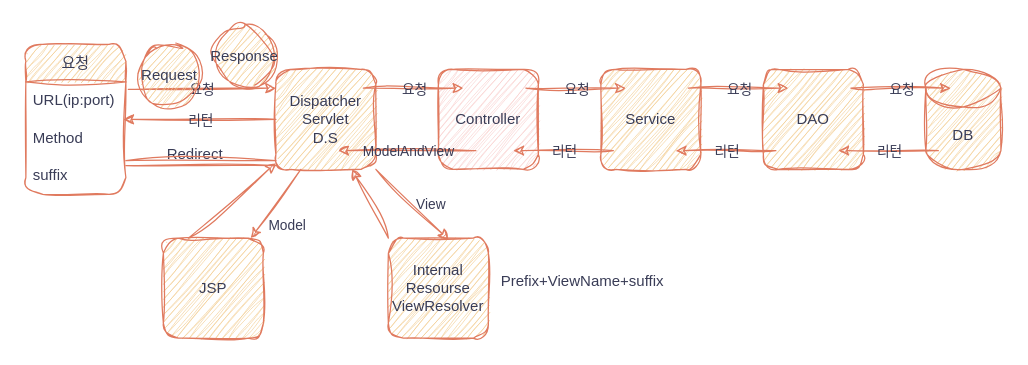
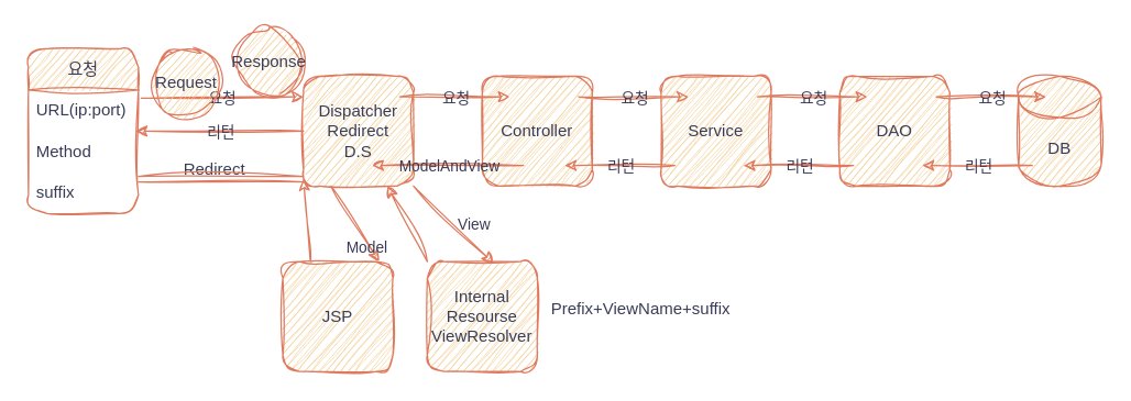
  <mxCell id="0" />
  <mxCell id="1" parent="0" />
  <mxCell id="2" value="DB" style="shape=cylinder3;whiteSpace=wrap;html=1;boundedLbl=1;backgroundOutline=1;size=15;labelBackgroundColor=none;fillColor=#F2CC8F;strokeColor=#E07A5F;fontColor=#393C56;rounded=1;sketch=1;curveFitting=1;jiggle=2;" vertex="1" parent="1"><mxGeometry x="740" y="55" width="60" height="80" as="geometry" /></mxCell>
  <mxCell id="3" value="DAO" style="whiteSpace=wrap;html=1;aspect=fixed;labelBackgroundColor=none;fillColor=#F2CC8F;strokeColor=#E07A5F;fontColor=#393C56;rounded=1;sketch=1;curveFitting=1;jiggle=2;" vertex="1" parent="1"><mxGeometry x="610" y="55" width="80" height="80" as="geometry" /></mxCell>
- <mxCell id="4" value="Controller" style="whiteSpace=wrap;html=1;aspect=fixed;labelBackgroundColor=none;fillColor=#f8cecc;strokeColor=#E07A5F;fontColor=#393C56;rounded=1;sketch=1;curveFitting=1;jiggle=2;" vertex="1" parent="1"><mxGeometry x="350" y="55" width="80" height="80" as="geometry" /></mxCell>
+ <mxCell id="4" value="Controller" style="whiteSpace=wrap;html=1;aspect=fixed;labelBackgroundColor=none;fillColor=#F2CC8F;strokeColor=#E07A5F;fontColor=#393C56;rounded=1;sketch=1;curveFitting=1;jiggle=2;" vertex="1" parent="1"><mxGeometry x="350" y="55" width="80" height="80" as="geometry" /></mxCell>
  <mxCell id="5" value="Service" style="whiteSpace=wrap;html=1;aspect=fixed;labelBackgroundColor=none;fillColor=#F2CC8F;strokeColor=#E07A5F;fontColor=#393C56;rounded=1;sketch=1;curveFitting=1;jiggle=2;" vertex="1" parent="1"><mxGeometry x="480" y="55" width="80" height="80" as="geometry" /></mxCell>
- <mxCell id="6" value="JSP" style="whiteSpace=wrap;html=1;aspect=fixed;labelBackgroundColor=none;fillColor=#F2CC8F;strokeColor=#E07A5F;fontColor=#393C56;rounded=1;sketch=1;curveFitting=1;jiggle=2;" vertex="1" parent="1"><mxGeometry x="130" y="190" width="80" height="80" as="geometry" /></mxCell>
- <mxCell id="7" value="Dispatcher&lt;br&gt;Servlet&lt;br&gt;D.S" style="whiteSpace=wrap;html=1;aspect=fixed;labelBackgroundColor=none;fillColor=#F2CC8F;strokeColor=#E07A5F;fontColor=#393C56;rounded=1;sketch=1;curveFitting=1;jiggle=2;" vertex="1" parent="1"><mxGeometry x="220" y="55" width="80" height="80" as="geometry" /></mxCell>
+ <mxCell id="6" value="JSP" style="whiteSpace=wrap;html=1;aspect=fixed;labelBackgroundColor=none;fillColor=#F2CC8F;strokeColor=#E07A5F;fontColor=#393C56;rounded=1;sketch=1;curveFitting=1;jiggle=2;" vertex="1" parent="1"><mxGeometry x="205" y="190" width="80" height="80" as="geometry" /></mxCell>
+ <mxCell id="7" value="Dispatcher&lt;br&gt;Redirect&lt;br&gt;D.S" style="whiteSpace=wrap;html=1;aspect=fixed;labelBackgroundColor=none;fillColor=#F2CC8F;strokeColor=#E07A5F;fontColor=#393C56;rounded=1;sketch=1;curveFitting=1;jiggle=2;" vertex="1" parent="1"><mxGeometry x="220" y="55" width="80" height="80" as="geometry" /></mxCell>
  <mxCell id="8" value="Internal&lt;br&gt;Resourse&lt;br&gt;ViewResolver" style="whiteSpace=wrap;html=1;aspect=fixed;labelBackgroundColor=none;fillColor=#F2CC8F;strokeColor=#E07A5F;fontColor=#393C56;rounded=1;sketch=1;curveFitting=1;jiggle=2;" vertex="1" parent="1"><mxGeometry x="310" y="190" width="80" height="80" as="geometry" /></mxCell>
  <mxCell id="9" value="" style="endArrow=classic;html=1;rounded=1;labelBackgroundColor=none;strokeColor=#E07A5F;fontColor=default;sketch=1;curveFitting=1;jiggle=2;" edge="1" parent="1"><mxGeometry relative="1" as="geometry"><mxPoint x="290" y="70" as="sourcePoint" /><mxPoint x="370" y="70" as="targetPoint" /></mxGeometry></mxCell>
  <mxCell id="10" value="요청" style="edgeLabel;resizable=0;html=1;align=center;verticalAlign=middle;labelBackgroundColor=none;fontColor=#393C56;rounded=1;sketch=1;curveFitting=1;jiggle=2;" connectable="0" vertex="1" parent="9"><mxGeometry relative="1" as="geometry" /></mxCell>
  <mxCell id="11" value="" style="endArrow=classic;html=1;rounded=1;labelBackgroundColor=none;strokeColor=#E07A5F;fontColor=default;sketch=1;curveFitting=1;jiggle=2;" edge="1" parent="1"><mxGeometry relative="1" as="geometry"><mxPoint x="420" y="70" as="sourcePoint" /><mxPoint x="500" y="70" as="targetPoint" /></mxGeometry></mxCell>
  <mxCell id="12" value="요청" style="edgeLabel;resizable=0;html=1;align=center;verticalAlign=middle;labelBackgroundColor=none;fontColor=#393C56;rounded=1;sketch=1;curveFitting=1;jiggle=2;" connectable="0" vertex="1" parent="11"><mxGeometry relative="1" as="geometry" /></mxCell>
  <mxCell id="13" value="" style="endArrow=classic;html=1;rounded=1;labelBackgroundColor=none;strokeColor=#E07A5F;fontColor=default;sketch=1;curveFitting=1;jiggle=2;" edge="1" parent="1"><mxGeometry relative="1" as="geometry"><mxPoint x="550" y="70" as="sourcePoint" /><mxPoint x="630" y="70" as="targetPoint" /></mxGeometry></mxCell>
  <mxCell id="14" value="요청" style="edgeLabel;resizable=0;html=1;align=center;verticalAlign=middle;labelBackgroundColor=none;fontColor=#393C56;rounded=1;sketch=1;curveFitting=1;jiggle=2;" connectable="0" vertex="1" parent="13"><mxGeometry relative="1" as="geometry" /></mxCell>
  <mxCell id="15" value="" style="endArrow=classic;html=1;rounded=1;labelBackgroundColor=none;strokeColor=#E07A5F;fontColor=default;sketch=1;curveFitting=1;jiggle=2;" edge="1" parent="1"><mxGeometry relative="1" as="geometry"><mxPoint x="680" y="70" as="sourcePoint" /><mxPoint x="760" y="70" as="targetPoint" /></mxGeometry></mxCell>
  <mxCell id="16" value="요청" style="edgeLabel;resizable=0;html=1;align=center;verticalAlign=middle;labelBackgroundColor=none;fontColor=#393C56;rounded=1;sketch=1;curveFitting=1;jiggle=2;" connectable="0" vertex="1" parent="15"><mxGeometry relative="1" as="geometry" /></mxCell>
  <mxCell id="17" value="" style="endArrow=classic;html=1;rounded=1;labelBackgroundColor=none;strokeColor=#E07A5F;fontColor=default;sketch=1;curveFitting=1;jiggle=2;" edge="1" parent="1"><mxGeometry relative="1" as="geometry"><mxPoint x="750" y="120" as="sourcePoint" /><mxPoint x="670" y="120" as="targetPoint" /></mxGeometry></mxCell>
  <mxCell id="18" value="리턴" style="edgeLabel;resizable=0;html=1;align=center;verticalAlign=middle;labelBackgroundColor=none;fontColor=#393C56;rounded=1;sketch=1;curveFitting=1;jiggle=2;" connectable="0" vertex="1" parent="17"><mxGeometry relative="1" as="geometry" /></mxCell>
  <mxCell id="19" value="" style="endArrow=classic;html=1;rounded=1;labelBackgroundColor=none;strokeColor=#E07A5F;fontColor=default;sketch=1;curveFitting=1;jiggle=2;" edge="1" parent="1"><mxGeometry relative="1" as="geometry"><mxPoint x="620" y="120" as="sourcePoint" /><mxPoint x="540" y="120" as="targetPoint" /></mxGeometry></mxCell>
  <mxCell id="20" value="리턴" style="edgeLabel;resizable=0;html=1;align=center;verticalAlign=middle;labelBackgroundColor=none;fontColor=#393C56;rounded=1;sketch=1;curveFitting=1;jiggle=2;" connectable="0" vertex="1" parent="19"><mxGeometry relative="1" as="geometry" /></mxCell>
  <mxCell id="21" value="" style="endArrow=classic;html=1;rounded=1;labelBackgroundColor=none;strokeColor=#E07A5F;fontColor=default;sketch=1;curveFitting=1;jiggle=2;" edge="1" parent="1"><mxGeometry relative="1" as="geometry"><mxPoint x="490" y="120" as="sourcePoint" /><mxPoint x="410" y="120" as="targetPoint" /></mxGeometry></mxCell>
  <mxCell id="22" value="리턴" style="edgeLabel;resizable=0;html=1;align=center;verticalAlign=middle;labelBackgroundColor=none;fontColor=#393C56;rounded=1;sketch=1;curveFitting=1;jiggle=2;" connectable="0" vertex="1" parent="21"><mxGeometry relative="1" as="geometry" /></mxCell>
  <mxCell id="23" value="" style="endArrow=classic;html=1;rounded=1;exitX=0.375;exitY=0.813;exitDx=0;exitDy=0;exitPerimeter=0;entryX=0.625;entryY=0.813;entryDx=0;entryDy=0;entryPerimeter=0;labelBackgroundColor=none;strokeColor=#E07A5F;fontColor=default;sketch=1;curveFitting=1;jiggle=2;" edge="1" parent="1" source="4" target="7"><mxGeometry relative="1" as="geometry"><mxPoint x="370" y="120" as="sourcePoint" /><mxPoint x="280" y="120" as="targetPoint" /></mxGeometry></mxCell>
  <mxCell id="24" value="ModelAndView" style="edgeLabel;resizable=0;html=1;align=center;verticalAlign=middle;labelBackgroundColor=none;fontColor=#393C56;rounded=1;sketch=1;curveFitting=1;jiggle=2;" connectable="0" vertex="1" parent="23"><mxGeometry relative="1" as="geometry" /></mxCell>
  <mxCell id="25" value="" style="endArrow=classic;html=1;rounded=1;exitX=1;exitY=1;exitDx=0;exitDy=0;entryX=0.6;entryY=0.013;entryDx=0;entryDy=0;labelBorderColor=#FFFFFF;entryPerimeter=0;labelBackgroundColor=none;strokeColor=#E07A5F;fontColor=default;sketch=1;curveFitting=1;jiggle=2;" edge="1" parent="1" source="7" target="8"><mxGeometry relative="1" as="geometry"><mxPoint x="270" y="150" as="sourcePoint" /><mxPoint x="370" y="150" as="targetPoint" /></mxGeometry></mxCell>
  <mxCell id="26" value="View" style="edgeLabel;resizable=0;html=1;align=center;verticalAlign=middle;labelBackgroundColor=none;fontColor=#393C56;rounded=1;sketch=1;curveFitting=1;jiggle=2;" connectable="0" vertex="1" parent="25"><mxGeometry relative="1" as="geometry"><mxPoint x="15" as="offset" /></mxGeometry></mxCell>
  <mxCell id="27" value="" style="endArrow=classic;html=1;rounded=1;labelBorderColor=#FFFFFF;labelBackgroundColor=none;strokeColor=#E07A5F;fontColor=default;sketch=1;curveFitting=1;jiggle=2;" edge="1" parent="1" target="7"><mxGeometry width="50" height="50" relative="1" as="geometry"><mxPoint x="310" y="190" as="sourcePoint" /><mxPoint x="240" y="130" as="targetPoint" /></mxGeometry></mxCell>
  <mxCell id="28" value="Prefix+ViewName+suffix" style="text;html=1;align=center;verticalAlign=middle;resizable=0;points=[];autosize=1;strokeColor=none;fillColor=none;labelBackgroundColor=none;fontColor=#393C56;rounded=1;sketch=1;curveFitting=1;jiggle=2;" vertex="1" parent="1"><mxGeometry x="390" y="210" width="150" height="30" as="geometry" /></mxCell>
  <mxCell id="29" value="" style="endArrow=classic;html=1;rounded=1;labelBorderColor=#FFFFFF;entryX=0.875;entryY=0;entryDx=0;entryDy=0;entryPerimeter=0;exitX=0.25;exitY=1;exitDx=0;exitDy=0;labelBackgroundColor=none;strokeColor=#E07A5F;fontColor=default;sketch=1;curveFitting=1;jiggle=2;" edge="1" parent="1" source="7" target="6"><mxGeometry relative="1" as="geometry"><mxPoint x="240" y="140" as="sourcePoint" /><mxPoint x="190" y="190" as="targetPoint" /></mxGeometry></mxCell>
  <mxCell id="30" value="Model" style="edgeLabel;resizable=0;html=1;align=center;verticalAlign=middle;labelBackgroundColor=none;fontColor=#393C56;rounded=1;sketch=1;curveFitting=1;jiggle=2;" connectable="0" vertex="1" parent="29"><mxGeometry relative="1" as="geometry"><mxPoint x="8" y="17" as="offset" /></mxGeometry></mxCell>
  <mxCell id="31" value="" style="endArrow=classic;html=1;rounded=1;labelBorderColor=#FFFFFF;exitX=0.25;exitY=0;exitDx=0;exitDy=0;labelBackgroundColor=none;strokeColor=#E07A5F;fontColor=default;sketch=1;curveFitting=1;jiggle=2;" edge="1" parent="1" source="6"><mxGeometry width="50" height="50" relative="1" as="geometry"><mxPoint x="170" y="180" as="sourcePoint" /><mxPoint x="220" y="130" as="targetPoint" /></mxGeometry></mxCell>
  <mxCell id="32" value="" style="endArrow=classic;html=1;rounded=1;exitX=1.025;exitY=0.2;exitDx=0;exitDy=0;exitPerimeter=0;labelBackgroundColor=none;strokeColor=#E07A5F;fontColor=default;sketch=1;curveFitting=1;jiggle=2;" edge="1" parent="1" source="37"><mxGeometry relative="1" as="geometry"><mxPoint x="150" y="70" as="sourcePoint" /><mxPoint x="220" y="70" as="targetPoint" /></mxGeometry></mxCell>
  <mxCell id="33" value="요청" style="edgeLabel;resizable=0;html=1;align=center;verticalAlign=middle;labelBackgroundColor=none;fontColor=#393C56;rounded=1;sketch=1;curveFitting=1;jiggle=2;" connectable="0" vertex="1" parent="32"><mxGeometry relative="1" as="geometry" /></mxCell>
  <mxCell id="34" value="" style="endArrow=classic;html=1;rounded=1;entryX=0.975;entryY=0;entryDx=0;entryDy=0;entryPerimeter=0;labelBackgroundColor=none;strokeColor=#E07A5F;fontColor=default;sketch=1;curveFitting=1;jiggle=2;" edge="1" parent="1" source="7" target="38"><mxGeometry relative="1" as="geometry"><mxPoint x="230" y="120" as="sourcePoint" /><mxPoint x="150" y="120" as="targetPoint" /></mxGeometry></mxCell>
  <mxCell id="35" value="리턴" style="edgeLabel;resizable=0;html=1;align=center;verticalAlign=middle;labelBackgroundColor=none;fontColor=#393C56;rounded=1;sketch=1;curveFitting=1;jiggle=2;" connectable="0" vertex="1" parent="34"><mxGeometry relative="1" as="geometry" /></mxCell>
  <mxCell id="36" value="요청" style="swimlane;fontStyle=0;childLayout=stackLayout;horizontal=1;startSize=30;horizontalStack=0;resizeParent=1;resizeParentMax=0;resizeLast=0;collapsible=1;marginBottom=0;whiteSpace=wrap;html=1;labelBackgroundColor=none;fillColor=#F2CC8F;strokeColor=#E07A5F;fontColor=#393C56;rounded=1;sketch=1;curveFitting=1;jiggle=2;" vertex="1" parent="1"><mxGeometry x="20" y="35" width="80" height="120" as="geometry" /></mxCell>
  <mxCell id="37" value="URL(ip:port)" style="text;strokeColor=none;fillColor=none;align=left;verticalAlign=middle;spacingLeft=4;spacingRight=4;overflow=hidden;points=[[0,0.5],[1,0.5]];portConstraint=eastwest;rotatable=0;whiteSpace=wrap;html=1;labelBackgroundColor=none;fontColor=#393C56;rounded=1;sketch=1;curveFitting=1;jiggle=2;" vertex="1" parent="36"><mxGeometry y="30" width="80" height="30" as="geometry" /></mxCell>
  <mxCell id="38" value="Method" style="text;strokeColor=none;fillColor=none;align=left;verticalAlign=middle;spacingLeft=4;spacingRight=4;overflow=hidden;points=[[0,0.5],[1,0.5]];portConstraint=eastwest;rotatable=0;whiteSpace=wrap;html=1;labelBackgroundColor=none;fontColor=#393C56;rounded=1;sketch=1;curveFitting=1;jiggle=2;" vertex="1" parent="36"><mxGeometry y="60" width="80" height="30" as="geometry" /></mxCell>
  <mxCell id="39" value="suffix" style="text;strokeColor=none;fillColor=none;align=left;verticalAlign=middle;spacingLeft=4;spacingRight=4;overflow=hidden;points=[[0,0.5],[1,0.5]];portConstraint=eastwest;rotatable=0;whiteSpace=wrap;html=1;labelBackgroundColor=none;fontColor=#393C56;rounded=1;sketch=1;curveFitting=1;jiggle=2;" vertex="1" parent="36"><mxGeometry y="90" width="80" height="30" as="geometry" /></mxCell>
  <mxCell id="40" value="Request" style="ellipse;whiteSpace=wrap;html=1;aspect=fixed;labelBackgroundColor=none;fillColor=#F2CC8F;strokeColor=#E07A5F;fontColor=#393C56;rounded=1;sketch=1;curveFitting=1;jiggle=2;" vertex="1" parent="1"><mxGeometry x="110" y="35" width="50" height="50" as="geometry" /></mxCell>
  <mxCell id="41" value="Response" style="ellipse;whiteSpace=wrap;html=1;aspect=fixed;labelBackgroundColor=none;fillColor=#F2CC8F;strokeColor=#E07A5F;fontColor=#393C56;rounded=1;sketch=1;curveFitting=1;jiggle=2;" vertex="1" parent="1"><mxGeometry x="170" y="20" width="50" height="50" as="geometry" /></mxCell>
  <mxCell id="42" value="&lt;br&gt;Redirect" style="text;html=1;align=center;verticalAlign=middle;resizable=0;points=[];autosize=1;strokeColor=none;fillColor=none;labelBackgroundColor=none;fontColor=#393C56;rounded=1;sketch=1;curveFitting=1;jiggle=2;" vertex="1" parent="1"><mxGeometry x="120" y="95" width="70" height="40" as="geometry" /></mxCell>
  <mxCell id="43" value="" style="shape=link;html=1;rounded=1;labelBorderColor=#FFFFFF;labelBackgroundColor=none;strokeColor=#E07A5F;fontColor=default;sketch=1;curveFitting=1;jiggle=2;" edge="1" parent="1"><mxGeometry width="100" relative="1" as="geometry"><mxPoint x="100" y="130" as="sourcePoint" /><mxPoint x="220" y="130" as="targetPoint" /></mxGeometry></mxCell>
